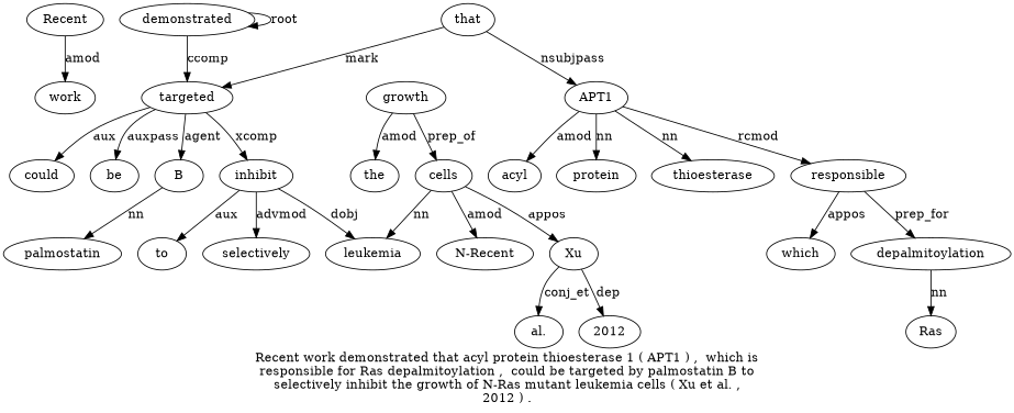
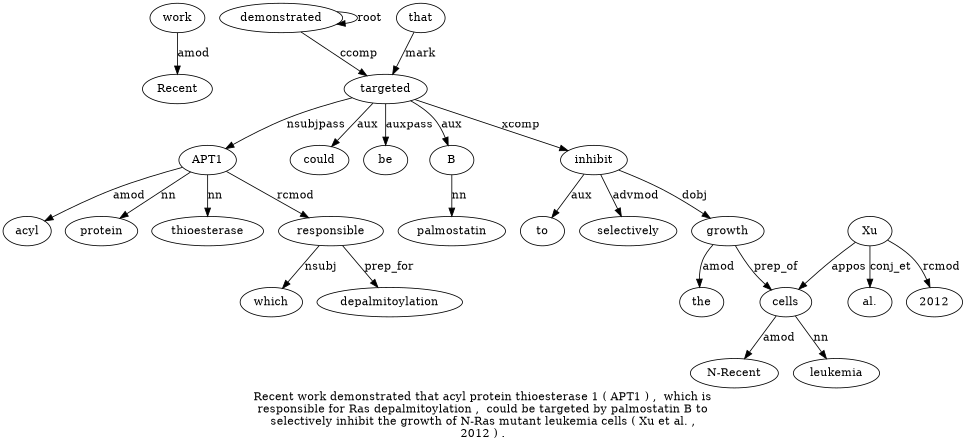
  digraph {
    label="Recent work demonstrated that acyl protein thioesterase 1 ( APT1 ) ,  which is\nresponsible for Ras depalmitoylation ,  could be targeted by palmostatin B to\nselectively inhibit the growth of N-Ras mutant leukemia cells ( Xu et al. ,\n2012 ) ."
    node [fillcolor=white style=filled]
    n1 [label=work]
    n2 [label=Recent]
    n3 [label=demonstrated]
    n4 [label=targeted]
    n5 [label=APT1]
    n6 [label=could]
    n7 [label=be]
    n8 [label=B]
    n9 [label=inhibit]
    n10 [label=that]
    n11 [label=acyl]
    n12 [label=protein]
    n13 [label=thioesterase]
    n14 [label=responsible]
    n15 [label=palmostatin]
    n16 [label=to]
    n17 [label=selectively]
    n18 [label=growth]
    n19 [label=which]
    n20 [label=depalmitoylation]
-   n21 [label=Ras]
    n22 [label=the]
    n23 [label=cells]
    n24 [label="N-Recent"]
    n25 [label=leukemia]
    n26 [label=Xu]
    n27 [label="al."]
    n28 [label=2012]
-   n2 -> n1 [label=amod]
+   n1 -> n2 [label=amod]
    n3 -> n3 [label=root]
    n3 -> n4 [label=ccomp]
-   n10 -> n5 [label=nsubjpass]
+   n4 -> n5 [label=nsubjpass]
    n4 -> n6 [label=aux]
    n4 -> n7 [label=auxpass]
-   n4 -> n8 [label=agent]
+   n4 -> n8 [label=aux]
    n4 -> n9 [label=xcomp]
    n5 -> n11 [label=amod]
    n5 -> n12 [label=nn]
    n5 -> n13 [label=nn]
    n5 -> n14 [label=rcmod]
    n8 -> n15 [label=nn]
    n9 -> n16 [label=aux]
    n9 -> n17 [label=advmod]
-   n9 -> n25 [label=dobj]
+   n9 -> n18 [label=dobj]
    n10 -> n4 [label=mark]
-   n14 -> n19 [label=appos]
+   n14 -> n19 [label=nsubj]
    n14 -> n20 [label=prep_for]
    n18 -> n22 [label=amod]
    n18 -> n23 [label=prep_of]
-   n20 -> n21 [label=nn]
    n23 -> n24 [label=amod]
    n23 -> n25 [label=nn]
-   n23 -> n26 [label=appos]
+   n26 -> n23 [label=appos]
    n26 -> n27 [label=conj_et]
-   n26 -> n28 [label=dep]
+   n26 -> n28 [label=rcmod]
  }
